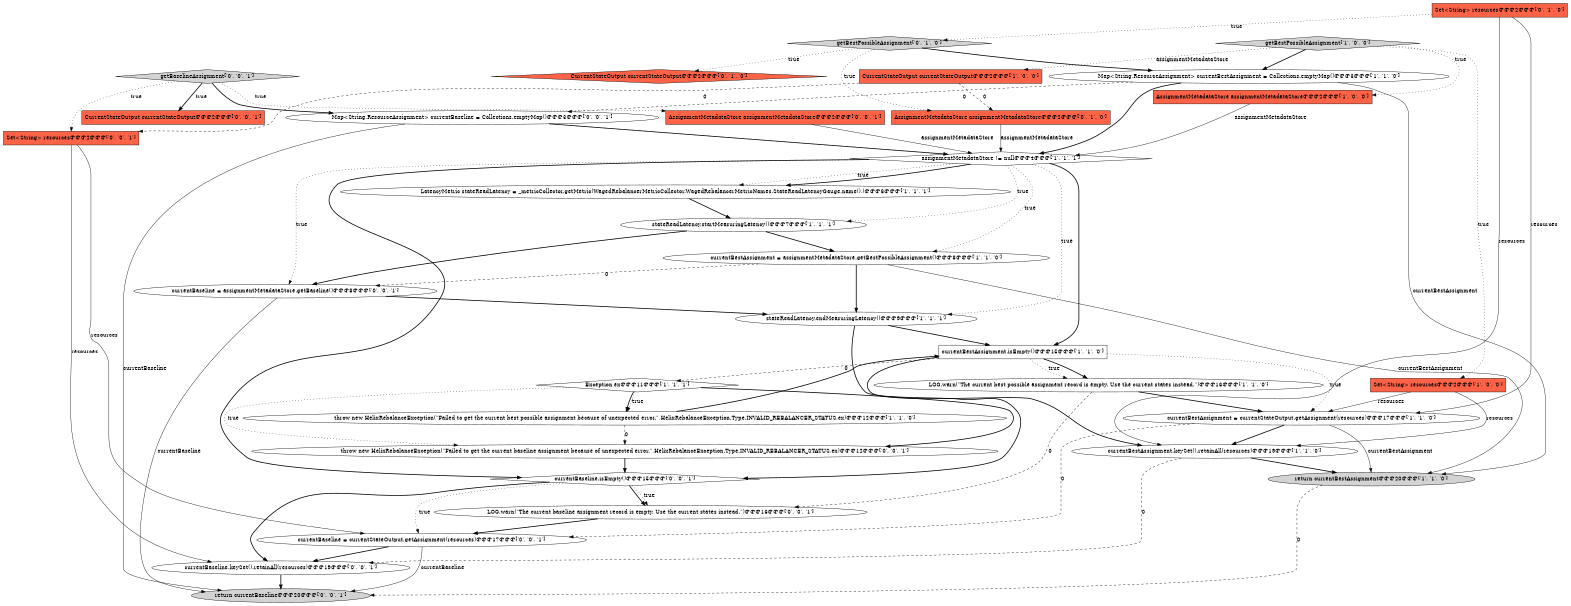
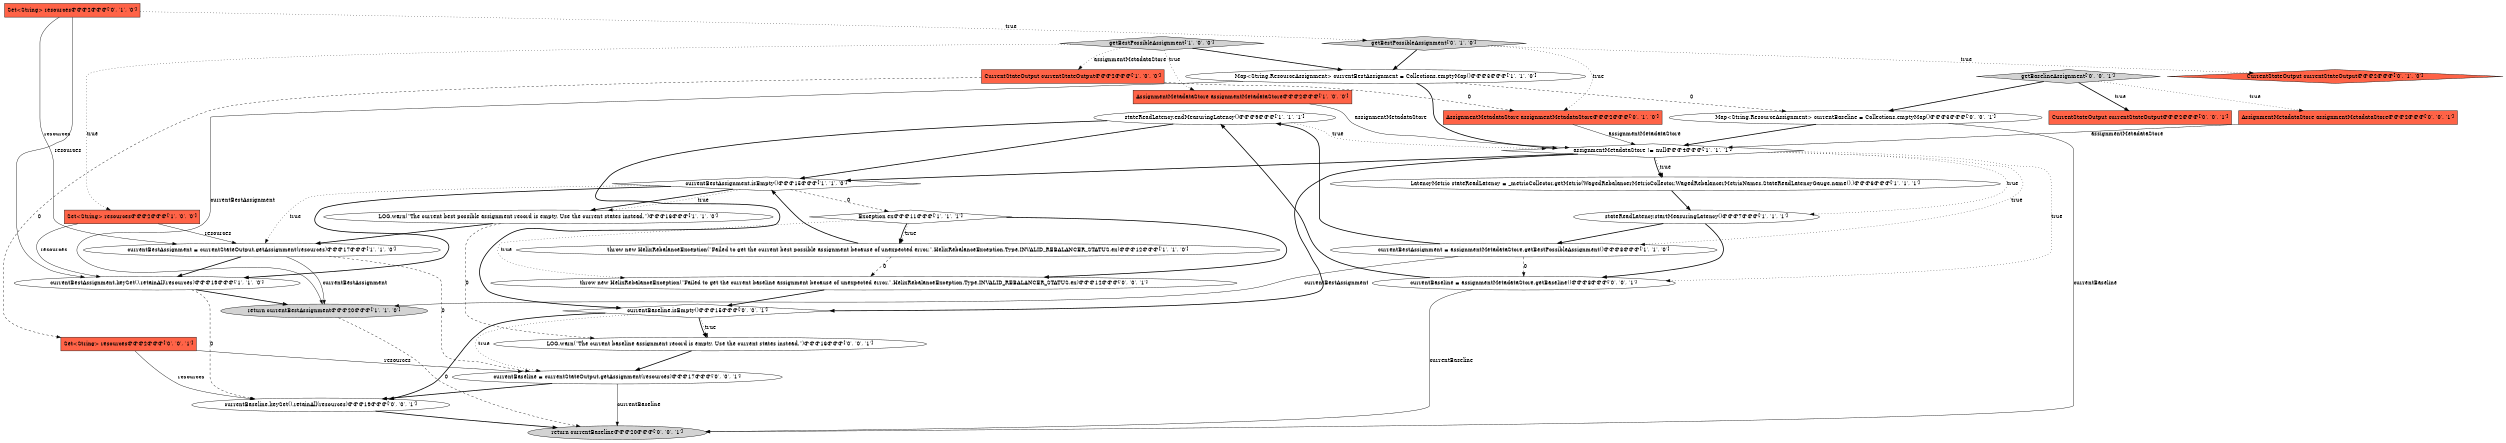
  digraph {
    node [fillcolor=white shape=ellipse style=filled]
    edge [style=bold]
    n1 [label="LOG.warn(\"The current baseline assignment record is empty. Use the current states instead.\")@@@16@@@['0', '0', '1']"]
    n2 [label="currentBaseline = currentStateOutput.getAssignment(resources)@@@17@@@['0', '0', '1']"]
    n3 [fillcolor=lightgray label="return currentBaseline@@@20@@@['0', '0', '1']"]
    n4 [label="currentBaseline.keySet().retainAll(resources)@@@19@@@['0', '0', '1']"]
    n5 [label="currentBestAssignment = currentStateOutput.getAssignment(resources)@@@17@@@['1', '1', '0']"]
    n6 [fillcolor=lightgray label="return currentBestAssignment@@@20@@@['1', '1', '0']"]
    n7 [label="currentBestAssignment.keySet().retainAll(resources)@@@19@@@['1', '1', '0']"]
    n8 [label="currentBaseline = assignmentMetadataStore.getBaseline()@@@8@@@['0', '0', '1']"]
    n9 [label="stateReadLatency.endMeasuringLatency()@@@9@@@['1', '1', '1']"]
    n10 [label="currentBaseline.isEmpty()@@@15@@@['0', '0', '1']" shape=diamond]
-   n11 [label="currentBestAssignment.isEmpty()@@@15@@@['1', '1', '0']" shape=box]
+   n11 [label="currentBestAssignment.isEmpty()@@@15@@@['1', '1', '0']" shape=diamond]
    n12 [label="currentBestAssignment = assignmentMetadataStore.getBestPossibleAssignment()@@@8@@@['1', '1', '0']"]
    n13 [label="LatencyMetric stateReadLatency = _metricCollector.getMetric(WagedRebalancerMetricCollector.WagedRebalancerMetricNames.StateReadLatencyGauge.name(),)@@@6@@@['1', '1', '1']"]
    n14 [label="stateReadLatency.startMeasuringLatency()@@@7@@@['1', '1', '1']"]
    n15 [fillcolor=lightgray label="getBestPossibleAssignment['0', '1', '0']" shape=diamond]
    n16 [fillcolor=tomato label="AssignmentMetadataStore assignmentMetadataStore@@@2@@@['0', '1', '0']" shape=box]
    n17 [label="Map<String,ResourceAssignment> currentBestAssignment = Collections.emptyMap()@@@3@@@['1', '1', '0']"]
    n18 [fillcolor=tomato label="CurrentStateOutput currentStateOutput@@@2@@@['0', '1', '0']" shape=diamond]
    n19 [label="assignmentMetadataStore != null@@@4@@@['1', '1', '1']" shape=diamond]
    n20 [fillcolor=tomato label="Set<String> resources@@@2@@@['0', '1', '0']" shape=box]
    n21 [label="Map<String,ResourceAssignment> currentBaseline = Collections.emptyMap()@@@3@@@['0', '0', '1']"]
    n22 [fillcolor=tomato label="CurrentStateOutput currentStateOutput@@@2@@@['0', '0', '1']" shape=box]
    n23 [label="throw new HelixRebalanceException(\"Failed to get the current baseline assignment because of unexpected error.\",HelixRebalanceException.Type.INVALID_REBALANCER_STATUS,ex)@@@12@@@['0', '0', '1']"]
    n24 [fillcolor=lightgray label="getBestPossibleAssignment['1', '0', '0']" shape=diamond]
    n25 [fillcolor=tomato label="Set<String> resources@@@2@@@['1', '0', '0']" shape=box]
    n26 [fillcolor=tomato label="CurrentStateOutput currentStateOutput@@@2@@@['1', '0', '0']" shape=box]
    n27 [fillcolor=tomato label="AssignmentMetadataStore assignmentMetadataStore@@@2@@@['1', '0', '0']" shape=box]
    n28 [fillcolor=tomato label="Set<String> resources@@@2@@@['0', '0', '1']" shape=box]
    n29 [label="LOG.warn(\"The current best possible assignment record is empty. Use the current states instead.\")@@@16@@@['1', '1', '0']"]
    n30 [label="Exception ex@@@11@@@['1', '1', '1']" shape=diamond]
    n31 [label="throw new HelixRebalanceException(\"Failed to get the current best possible assignment because of unexpected error.\",HelixRebalanceException.Type.INVALID_REBALANCER_STATUS,ex)@@@12@@@['1', '1', '0']"]
    n32 [fillcolor=lightgray label="getBaselineAssignment['0', '0', '1']" shape=diamond]
    n33 [fillcolor=tomato label="AssignmentMetadataStore assignmentMetadataStore@@@2@@@['0', '0', '1']" shape=box]
    n1 -> n2
    n2 -> n3 [label=currentBaseline style=solid]
    n2 -> n4
    n4 -> n3
    n5 -> n2 [label=0 style=dashed]
    n5 -> n6 [label=currentBestAssignment style=solid]
    n5 -> n7
    n6 -> n3 [label=0 style=dashed]
    n7 -> n4 [label=0 style=dashed]
    n7 -> n6
    n8 -> n3 [label=currentBaseline style=solid]
    n8 -> n9
    n9 -> n10
    n9 -> n11
    n10 -> n1
    n10 -> n1 [label=true style=dotted]
    n10 -> n2 [label=true style=dotted]
    n10 -> n4
    n11 -> n5 [label=true style=dotted]
    n11 -> n7
    n11 -> n29
    n11 -> n29 [label=true style=dotted]
    n11 -> n30 [label=0 style=dashed]
    n12 -> n6 [label=currentBestAssignment style=solid]
    n12 -> n8 [label=0 style=dashed]
    n12 -> n9
    n13 -> n14
    n14 -> n8
    n14 -> n12
    n15 -> n16 [label=true style=dotted]
    n15 -> n17
    n15 -> n18 [label=true style=dotted]
    n16 -> n19 [label=assignmentMetadataStore style=solid]
    n17 -> n6 [label=currentBestAssignment style=solid]
    n17 -> n19
    n17 -> n21 [label=0 style=dashed]
    n19 -> n8 [label=true style=dotted]
-   n19 -> n9 [label=true style=dotted]
+   n9 -> n19 [label=true style=dotted]
    n19 -> n10
    n19 -> n11
    n19 -> n12 [label=true style=dotted]
    n19 -> n13 [label=true style=dotted]
    n19 -> n13
    n19 -> n14 [label=true style=dotted]
    n20 -> n5 [label=resources style=solid]
    n20 -> n7 [label=resources style=solid]
    n20 -> n15 [label=true style=dotted]
    n21 -> n3 [label=currentBaseline style=solid]
    n21 -> n19
    n23 -> n10
    n24 -> n17
    n24 -> n25 [label=true style=dotted]
    n24 -> n26 [label=assignmentMetadataStore style=dotted]
    n24 -> n27 [label=true style=dotted]
    n25 -> n5 [label=resources style=solid]
    n25 -> n7 [label=resources style=solid]
    n26 -> n16 [label=0 style=dashed]
    n26 -> n28 [label=0 style=dashed]
    n27 -> n19 [label=assignmentMetadataStore style=solid]
    n28 -> n2 [label=resources style=solid]
    n28 -> n4 [label=resources style=solid]
    n29 -> n1 [label=0 style=dashed]
    n29 -> n5
    n30 -> n23
    n30 -> n23 [label=true style=dotted]
    n30 -> n31 [label=true style=dotted]
    n30 -> n31
    n31 -> n11
    n31 -> n23 [label=0 style=dashed]
    n32 -> n21
    n32 -> n22 [label=true]
-   n32 -> n28 [label=true style=dotted]
    n32 -> n33 [label=true style=dotted]
    n33 -> n19 [label=assignmentMetadataStore style=solid]
  }
